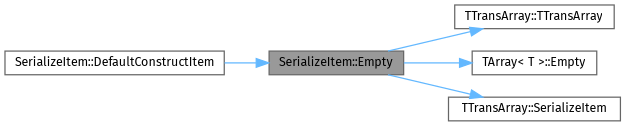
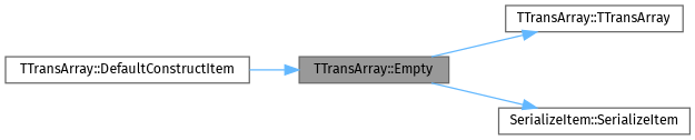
  digraph {
    fontname="Fira Sans"
    rankdir=LR
    node [color=grey40 fillcolor=white fontname="Fira Sans" fontsize=10 shape=box style=filled]
    edge [color=steelblue1 fontname="Fira Sans" fontsize=10 labelfontname=Helvetica labelfontsize=10 style=solid]
-   n1 [color=gray40 fillcolor=grey60 fontcolor=black height=0.2 label="SerializeItem::Empty" width=0.4]
+   n1 [color=gray40 fillcolor=grey60 fontcolor=black height=0.2 label="TTransArray::Empty" width=0.4]
    n2 [height=0.2 label="TTransArray::TTransArray" width=0.4]
-   n3 [height=0.2 label="TArray\< T \>::Empty" width=0.4]
-   n4 [height=0.2 label="TTransArray::SerializeItem" width=0.4]
-   n5 [height=0.2 label="SerializeItem::DefaultConstructItem" width=0.4]
+   n4 [height=0.2 label="SerializeItem::SerializeItem" width=0.4]
+   n5 [height=0.2 label="TTransArray::DefaultConstructItem" width=0.4]
    n1 -> n2
-   n1 -> n3
    n1 -> n4
    n5 -> n1
  }
